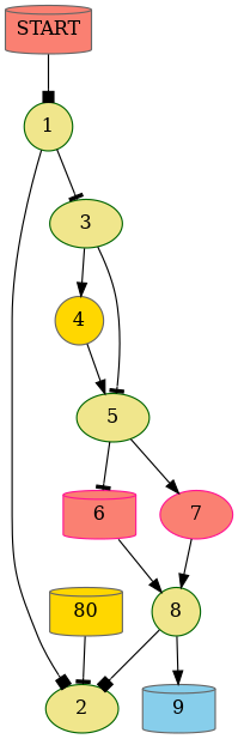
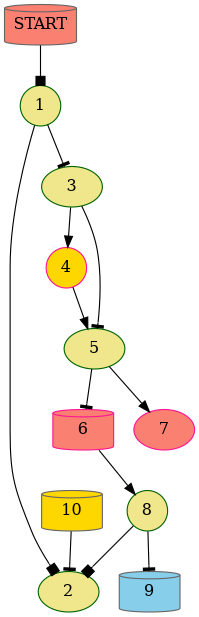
  digraph {
    node [color=darkgreen fillcolor=khaki shape=cylinder style=filled]
    edge [arrowhead=tee]
    n1 [color=gray40 fillcolor=salmon label=START]
    1 [shape=circle]
    2 [shape=ellipse]
    3 [shape=ellipse]
-   4 [color=gray40 fillcolor=gold shape=circle]
+   4 [color=deeppink fillcolor=gold shape=circle]
    5 [shape=ellipse]
    6 [color=deeppink fillcolor=salmon]
    7 [color=deeppink fillcolor=salmon shape=ellipse]
    8 [shape=circle]
    9 [color=gray40 fillcolor=skyblue]
-   10 [color=gray40 fillcolor=gold label=80]
+   10 [color=gray40 fillcolor=gold]
    n1 -> 1 [arrowhead=box]
    1 -> 2 [arrowhead=box]
    1 -> 3
    3 -> 4 [arrowhead=normal]
    3 -> 5
    4 -> 5 [arrowhead=normal]
    5 -> 6
    5 -> 7 [arrowhead=normal]
    6 -> 8 [arrowhead=normal]
-   7 -> 8 [arrowhead=normal]
    8 -> 2 [arrowhead=box]
-   8 -> 9 [arrowhead=normal]
+   8 -> 9
    10 -> 2
  }
